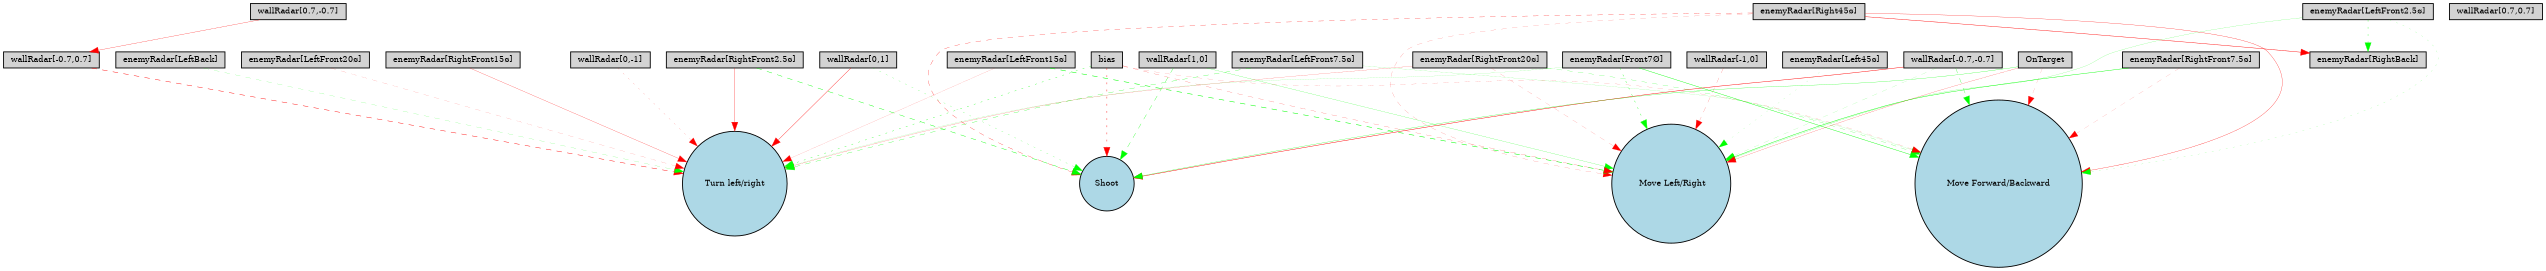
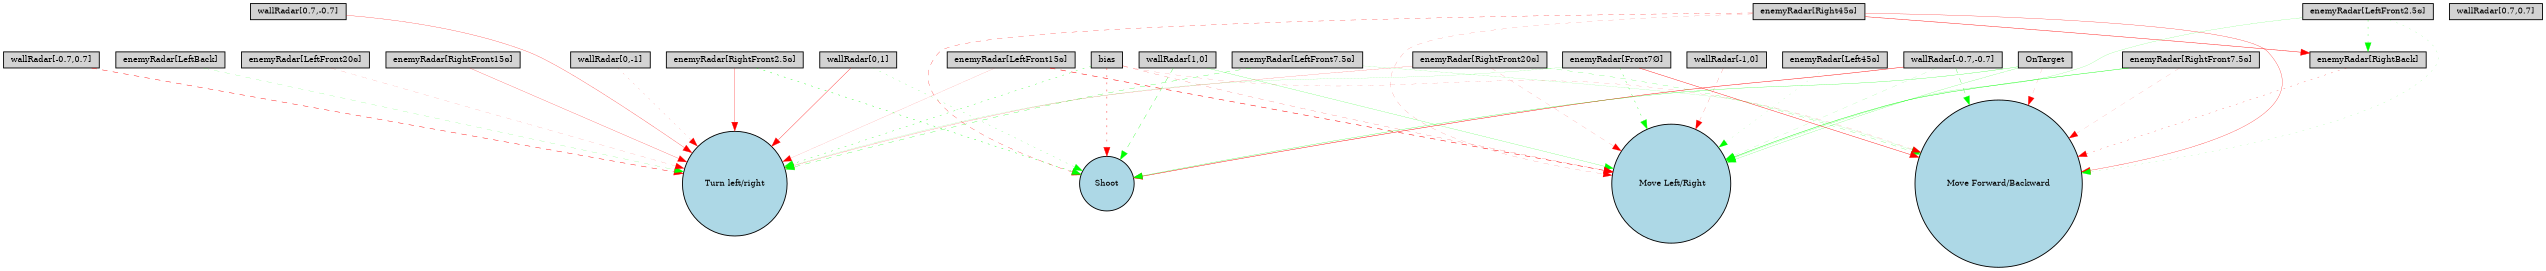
  digraph {
    node [fillcolor=lightgray fontsize=9 shape=box style=filled]
    edge [color=red style=dashed]
    "wallRadar[1,0]" [height=0.2 width=0.2]
    Shoot [fillcolor=lightblue height=0.2 shape=circle width=0.2]
    " Move Left/Right" [fillcolor=lightblue height=0.2 shape=circle width=0.2]
    "wallRadar[0,1]" [height=0.2 width=0.2]
    "Turn left/right" [fillcolor=lightblue height=0.2 shape=circle width=0.2]
    "wallRadar[-1,0]" [height=0.2 width=0.2]
    "wallRadar[0,-1]" [height=0.2 width=0.2]
    "wallRadar[0.7,0.7]" [height=0.2 width=0.2]
    "wallRadar[-0.7,0.7]" [height=0.2 width=0.2]
    "wallRadar[-0.7,-0.7]" [height=0.2 width=0.2]
    "Move Forward/Backward" [fillcolor=lightblue height=0.2 shape=circle width=0.2]
    "wallRadar[0.7,-0.7]" [height=0.2 width=0.2]
    "enemyRadar[RightBack]" [height=0.2 width=0.2]
    "enemyRadar[LeftBack]" [height=0.2 width=0.2]
    "enemyRadar[Right45ø]" [height=0.2 width=0.2]
    "enemyRadar[Left45ø]" [height=0.2 width=0.2]
    "enemyRadar[RightFront20ø]" [height=0.2 width=0.2]
    "enemyRadar[LeftFront20ø]" [height=0.2 width=0.2]
    "enemyRadar[RightFront15ø]" [height=0.2 width=0.2]
    "enemyRadar[LeftFront15ø]" [height=0.2 width=0.2]
    "enemyRadar[RightFront7.5ø]" [height=0.2 width=0.2]
    "enemyRadar[LeftFront7.5ø]" [height=0.2 width=0.2]
    "enemyRadar[RightFront2.5ø]" [height=0.2 width=0.2]
    "enemyRadar[LeftFront2.5ø]" [height=0.2 width=0.2]
    "enemyRadar[Front7Ø]" [height=0.2 width=0.2]
    OnTarget [height=0.2 width=0.2]
    bias [height=0.2 width=0.2]
    "wallRadar[1,0]" -> Shoot [color=green penwidth=0.32601234652537703]
    "wallRadar[1,0]" -> " Move Left/Right" [color=green penwidth=0.20531369945486203 style=solid]
    "wallRadar[0,1]" -> Shoot [color=green penwidth=0.20715100194863195 style=dotted]
    "wallRadar[0,1]" -> "Turn left/right" [penwidth=0.36731980682407406 style=solid]
    "wallRadar[-1,0]" -> " Move Left/Right" [penwidth=0.158349395481041]
    "wallRadar[0,-1]" -> "Turn left/right" [penwidth=0.13144718028072067 style=dotted]
    "wallRadar[-0.7,0.7]" -> "Turn left/right" [penwidth=0.47392042005307033]
    "wallRadar[-0.7,-0.7]" -> Shoot [penwidth=0.4889983917022265 style=solid]
    "wallRadar[-0.7,-0.7]" -> " Move Left/Right" [color=green penwidth=0.11625364706979455]
    "wallRadar[-0.7,-0.7]" -> "Move Forward/Backward" [color=green penwidth=0.2958684866944482]
-   "wallRadar[0.7,-0.7]" -> "wallRadar[-0.7,0.7]" [penwidth=0.2780007618428364 style=solid]
+   "wallRadar[0.7,-0.7]" -> "Turn left/right" [penwidth=0.2780007618428364 style=solid]
+   "enemyRadar[RightBack]" -> "Move Forward/Backward" [penwidth=0.25519628561062646 style=dotted]
    "enemyRadar[LeftBack]" -> "Turn left/right" [color=green penwidth=0.14938502883333288]
    "enemyRadar[Right45ø]" -> Shoot [penwidth=0.2847324215321071]
    "enemyRadar[Right45ø]" -> " Move Left/Right" [penwidth=0.14130487751742288]
    "enemyRadar[Right45ø]" -> "Move Forward/Backward" [penwidth=0.2998524605265339 style=solid]
    "enemyRadar[Right45ø]" -> "enemyRadar[RightBack]" [penwidth=0.4570910846420597 style=solid]
    "enemyRadar[Left45ø]" -> " Move Left/Right" [color=green penwidth=0.10084549999295454 style=dotted]
    "enemyRadar[RightFront20ø]" -> " Move Left/Right" [penwidth=0.12048623943601854]
    "enemyRadar[RightFront20ø]" -> "Turn left/right" [penwidth=0.16191646494701034 style=solid]
    "enemyRadar[RightFront20ø]" -> "Move Forward/Backward" [color=green penwidth=0.21106975647915818]
    "enemyRadar[LeftFront20ø]" -> "Turn left/right" [penwidth=0.11282756396152592]
    "enemyRadar[RightFront15ø]" -> "Turn left/right" [penwidth=0.23496811817119675 style=solid]
-   "enemyRadar[LeftFront15ø]" -> " Move Left/Right" [color=green penwidth=0.5693265749824885]
+   "enemyRadar[LeftFront15ø]" -> " Move Left/Right" [penwidth=0.5693265749824885]
    "enemyRadar[LeftFront15ø]" -> "Turn left/right" [penwidth=0.1047220022629695 style=solid]
    "enemyRadar[RightFront7.5ø]" -> " Move Left/Right" [color=green penwidth=0.4600942345757353 style=solid]
    "enemyRadar[RightFront7.5ø]" -> "Move Forward/Backward" [penwidth=0.10811450746132027]
    "enemyRadar[LeftFront7.5ø]" -> "Turn left/right" [color=green penwidth=0.293219783439796]
    "enemyRadar[LeftFront7.5ø]" -> "Move Forward/Backward" [color=green penwidth=0.10333161127529787 style=solid]
-   "enemyRadar[RightFront2.5ø]" -> Shoot [color=green penwidth=0.44395927294230775]
+   "enemyRadar[RightFront2.5ø]" -> Shoot [color=green penwidth=0.44395927294230775 style=dotted]
    "enemyRadar[RightFront2.5ø]" -> "Turn left/right" [penwidth=0.31733140718569397 style=solid]
    "enemyRadar[LeftFront2.5ø]" -> " Move Left/Right" [color=green penwidth=0.15778666025229676 style=solid]
    "enemyRadar[LeftFront2.5ø]" -> "Move Forward/Backward" [color=green penwidth=0.12964471132876804 style=dotted]
    "enemyRadar[LeftFront2.5ø]" -> "enemyRadar[RightBack]" [color=green penwidth=0.334496530857946 style=dotted]
    "enemyRadar[Front7Ø]" -> " Move Left/Right" [color=green penwidth=0.3948972546092415 style=dotted]
    "enemyRadar[Front7Ø]" -> "Turn left/right" [color=green penwidth=0.10093770547572406 style=solid]
-   "enemyRadar[Front7Ø]" -> "Move Forward/Backward" [color=green penwidth=0.43581834310336176 style=solid]
+   "enemyRadar[Front7Ø]" -> "Move Forward/Backward" [penwidth=0.43581834310336176 style=solid]
    OnTarget -> Shoot [color=green penwidth=0.27730296824364264 style=solid]
-   OnTarget -> " Move Left/Right" [penwidth=0.19010263126816207 style=solid]
+   OnTarget -> " Move Left/Right" [color=green penwidth=0.19010263126816207 style=solid]
    OnTarget -> "Move Forward/Backward" [penwidth=0.10900926990850905]
    bias -> Shoot [penwidth=0.4582247701280514 style=dotted]
    bias -> " Move Left/Right" [penwidth=0.19050138433056912]
    bias -> "Turn left/right" [color=green penwidth=0.3569739997940813 style=dotted]
    bias -> "Move Forward/Backward" [penwidth=0.1223147673584242]
  }
